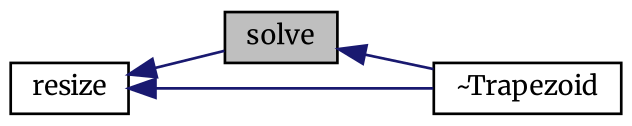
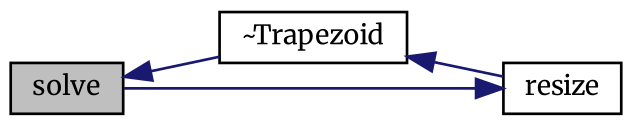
  digraph {
    fontname=Merriweather
    rankdir=LR
    node [color=black fontname=Merriweather fontsize=10 shape=record]
    edge [color=midnightblue dir=back fontname=Merriweather fontsize=10 labelfontname=Helvetica labelfontsize=10 style=solid]
    n1 [fillcolor=grey75 fontcolor=black height=0.2 label=solve style=filled width=0.4]
    n2 [height=0.2 label="~Trapezoid" width=0.4]
    n3 [height=0.2 label=resize width=0.4]
    n1 -> n2
    n3 -> n1
-   n3 -> n2
+   n2 -> n3
  }
